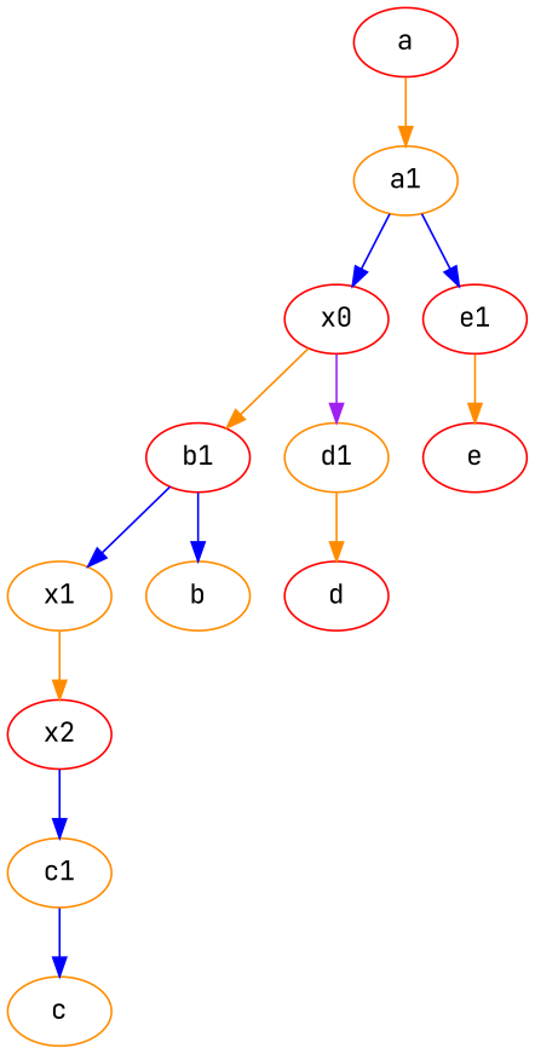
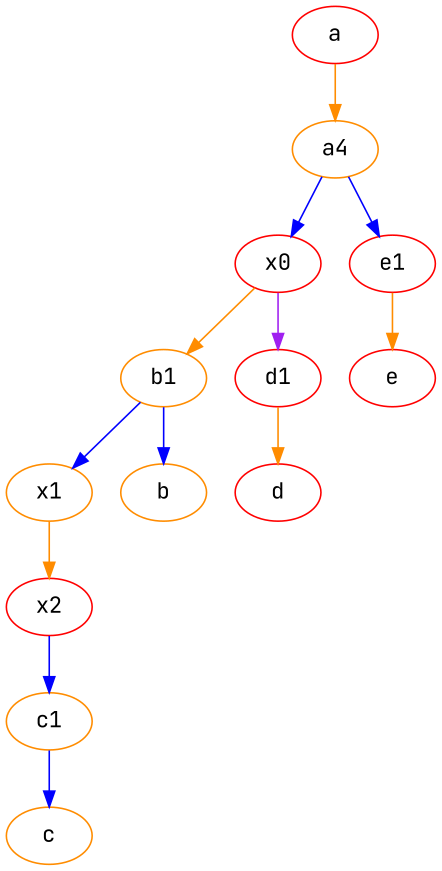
  digraph {
    fontname="JetBrains Mono"
    node [color=red fontname="JetBrains Mono"]
    edge [color=blue fontname="JetBrains Mono"]
    x1 [color=darkorange]
-   b1
+   b1 [color=darkorange]
    b [color=darkorange]
    x0
-   d1 [color=darkorange]
+   d1
    d
    x2
    c1 [color=darkorange]
-   a1 [color=darkorange]
+   a1 [color=darkorange label=a4]
    e1
    e
    c [color=darkorange]
    a
    x1 -> x2 [color=darkorange]
    b1 -> x1
    b1 -> b
    x0 -> b1 [color=darkorange]
    x0 -> d1 [color=purple]
    d1 -> d [color=darkorange]
    x2 -> c1
    c1 -> c
    a1 -> x0
    a1 -> e1
    e1 -> e [color=darkorange]
    a -> a1 [color=darkorange]
  }
